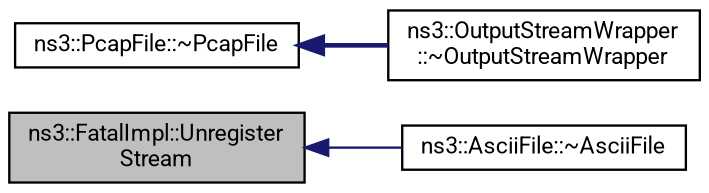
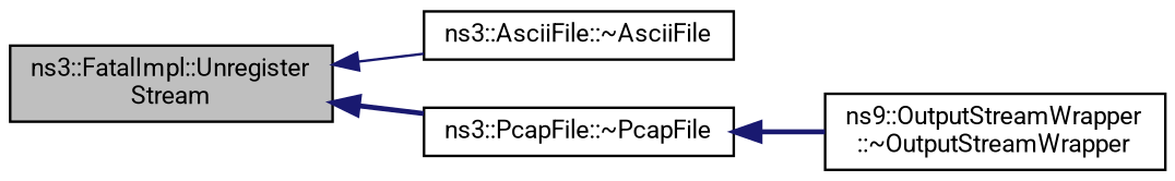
  digraph {
    fontname=Roboto
    rankdir=LR
    node [color=black fillcolor=white fontname=Roboto fontsize=10 shape=record style=filled]
    edge [color=midnightblue dir=back fontname=Roboto fontsize=10 labelfontname=Helvetica labelfontsize=10 style=bold]
    n1 [fillcolor=grey75 fontcolor=black height=0.2 label="ns3::FatalImpl::Unregister\lStream" width=0.4]
    n2 [height=0.2 label="ns3::AsciiFile::~AsciiFile" width=0.4]
    n3 [height=0.2 label="ns3::PcapFile::~PcapFile" width=0.4]
-   n4 [height=0.2 label="ns3::OutputStreamWrapper\l::~OutputStreamWrapper" width=0.4]
+   n4 [height=0.2 label="ns9::OutputStreamWrapper\l::~OutputStreamWrapper" width=0.4]
    n1 -> n2 [style=solid]
+   n1 -> n3
    n3 -> n4
  }
